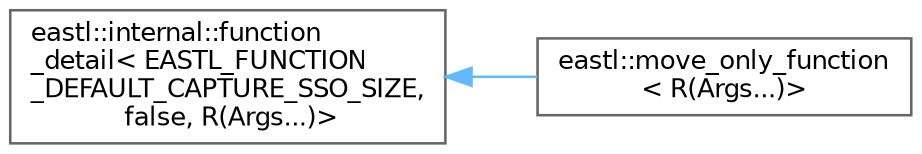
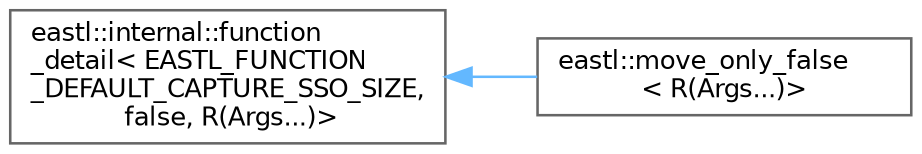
  digraph {
    rankdir=LR
    node [color=grey40 fillcolor=white fontname=Helvetica fontsize=10 shape=box style=filled]
    n1 [height=0.2 label="eastl::internal::function\l_detail\< EASTL_FUNCTION\l_DEFAULT_CAPTURE_SSO_SIZE,\l false, R(Args...)\>" width=0.4]
-   n2 [height=0.2 label="eastl::move_only_function\l\< R(Args...)\>" width=0.4]
+   n2 [height=0.2 label="eastl::move_only_false\l\< R(Args...)\>" width=0.4]
    n1 -> n2 [color=steelblue1 dir=back fontname=Helvetica fontsize=10 labelfontname=Helvetica labelfontsize=10 style=solid]
  }
